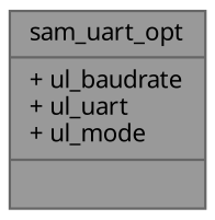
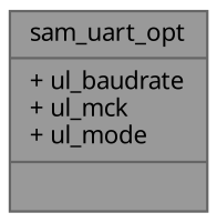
  digraph {
    fontname="Noto Sans"
-   n1 [color=gray40 fillcolor=grey60 fontcolor=black fontname="Noto Sans" fontsize=10 height=0.2 label="{sam_uart_opt\n|+ ul_baudrate\l+ ul_uart\l+ ul_mode\l|}" shape=record style=filled width=0.4]
+   n1 [color=gray40 fillcolor=grey60 fontcolor=black fontname="Noto Sans" fontsize=10 height=0.2 label="{sam_uart_opt\n|+ ul_baudrate\l+ ul_mck\l+ ul_mode\l|}" shape=record style=filled width=0.4]
  }
